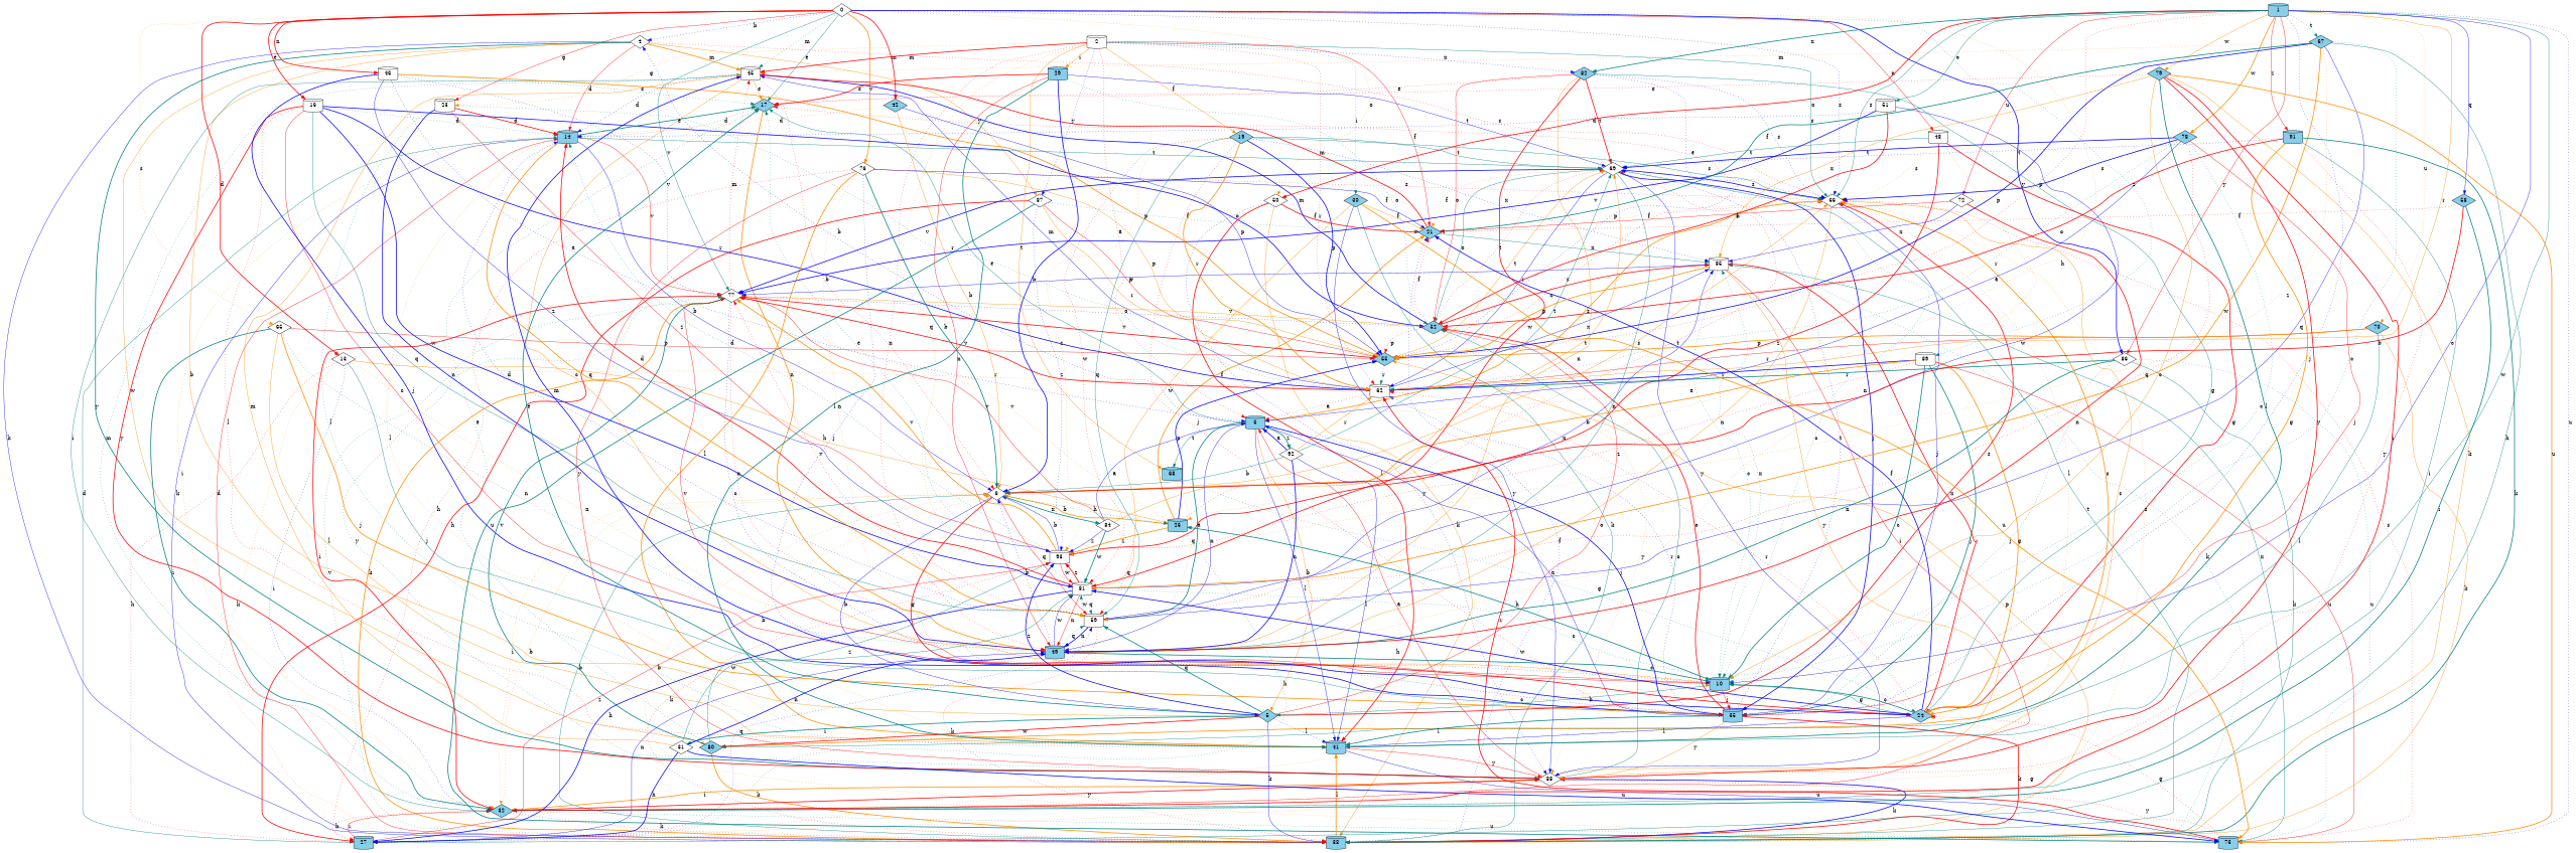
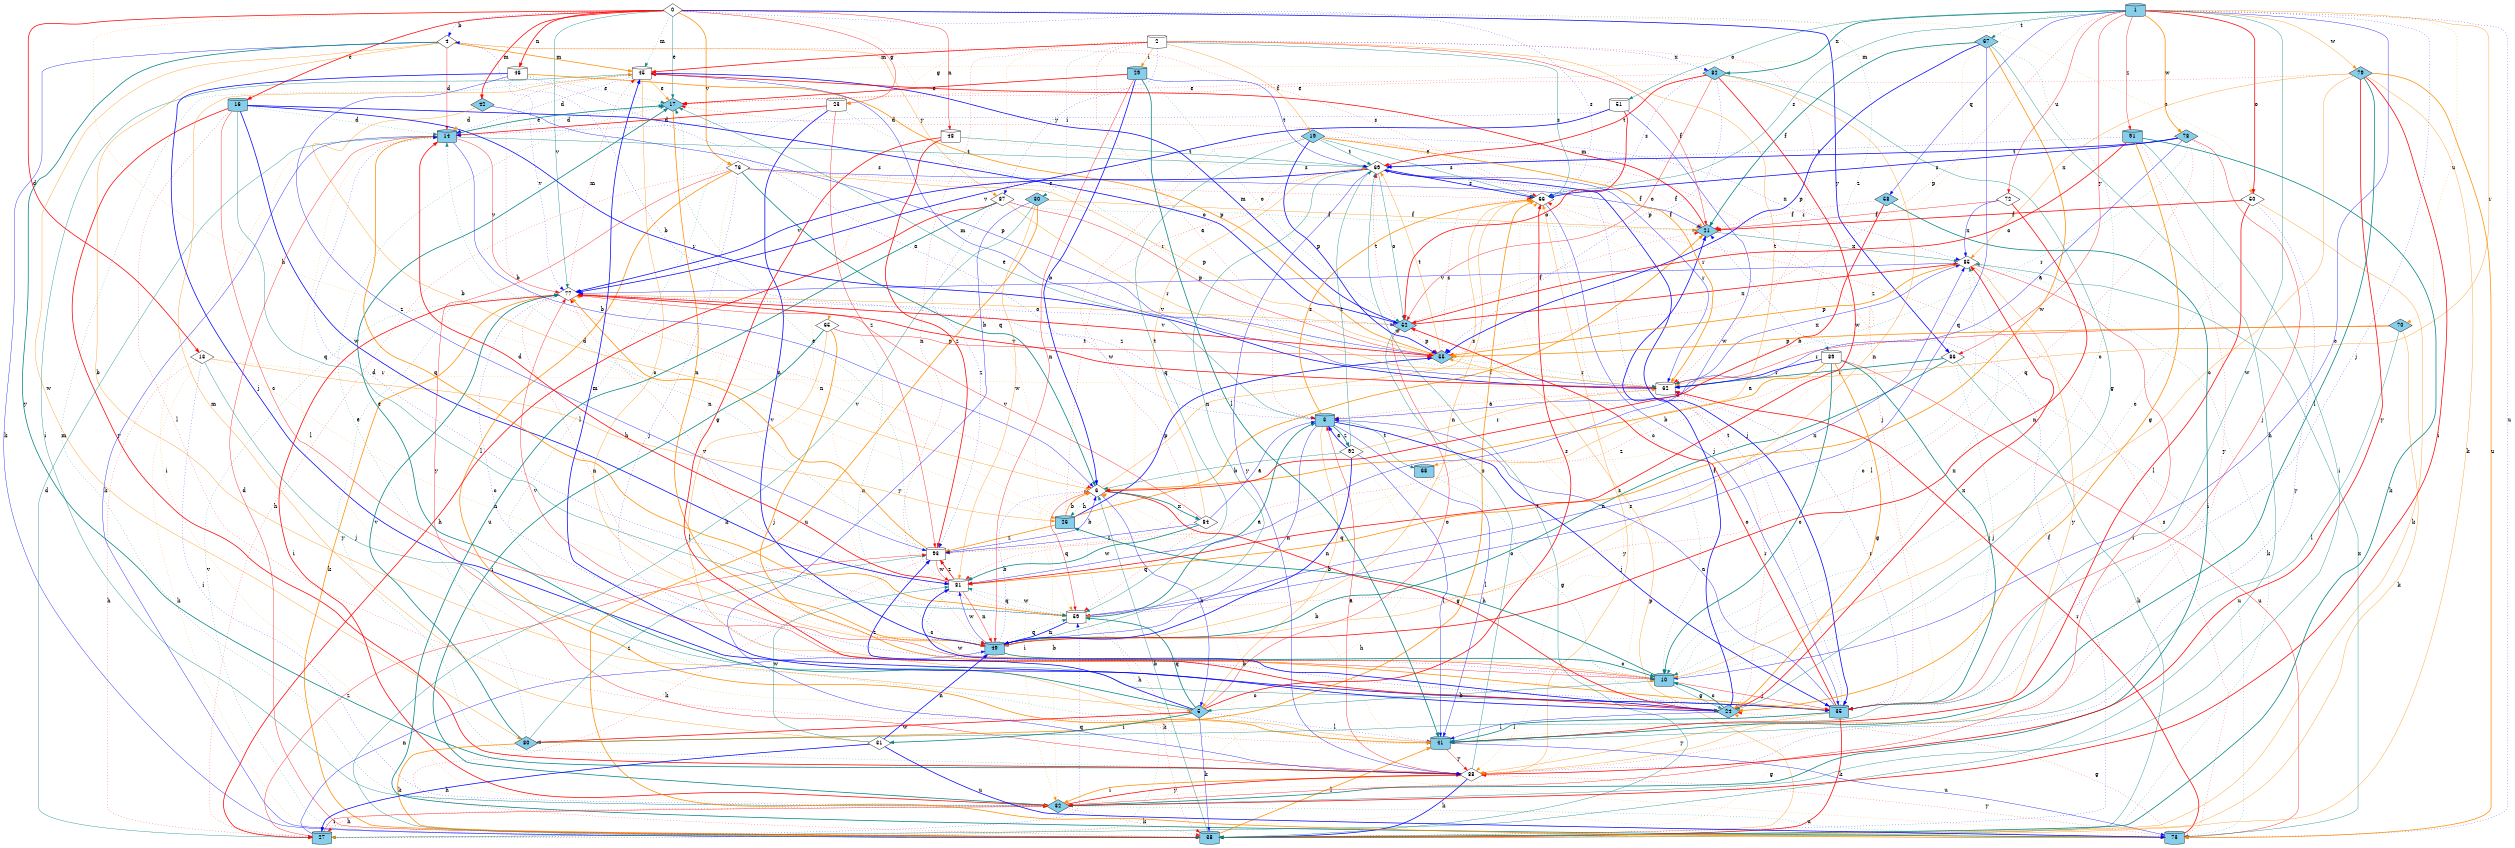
  strict digraph {
    node [fillcolor=skyblue shape=diamond style=filled]
    edge [color=red style=solid]
    0 [fillcolor=white]
    4 [fillcolor=white]
    13 [fillcolor=white]
-   16 [fillcolor=white shape=cylinder]
+   16 [shape=cylinder]
    17
    23 [fillcolor=white shape=cylinder]
    26 [shape=cylinder]
    42
    45 [fillcolor=white shape=cylinder]
    46 [fillcolor=white shape=cylinder]
    48 [fillcolor=white shape=cylinder]
    50 [fillcolor=white]
    65 [fillcolor=white]
    66 [fillcolor=white]
    76 [fillcolor=white]
    77 [fillcolor=white]
    86 [fillcolor=white]
    89 [fillcolor=white shape=cylinder]
    80
    87 [fillcolor=white]
    5
    14 [shape=cylinder]
    38 [shape=cylinder]
    88 [fillcolor=white]
    35 [shape=cylinder]
    62 [fillcolor=white shape=cylinder]
    49 [shape=cylinder]
    32
    27 [shape=cylinder]
    10 [shape=cylinder]
    59 [fillcolor=white shape=cylinder]
    41 [shape=cylinder]
    52
    81 [fillcolor=white shape=cylinder]
    93 [fillcolor=white shape=cylinder]
    55
    21
    6 [fillcolor=white]
    69 [fillcolor=white]
    3 [shape=cylinder]
    24
    73 [shape=cylinder]
    1 [shape=cylinder]
    51 [fillcolor=white shape=cylinder]
    58
    67
    70
    72 [fillcolor=white]
    78
    79
    82
    91 [shape=cylinder]
-   85 [fillcolor=white shape=cylinder]
+   85 [fillcolor=white]
    2 [fillcolor=white shape=cylinder]
    19
    29 [shape=cylinder]
    30
    68 [shape=cylinder]
    92 [fillcolor=white]
    31 [fillcolor=white]
    84 [fillcolor=white]
    0 -> 4 [color=blue label=b style=dotted]
    0 -> 13 [label=d style=bold]
    0 -> 16 [label=e style=bold]
    0 -> 17 [color=teal label=e]
    0 -> 23 [label=g]
    0 -> 26 [color=darkorange label=h style=dotted]
    0 -> 42 [label=m style=bold]
    0 -> 45 [color=teal label=m style=dotted]
    0 -> 46 [label=n style=bold]
    0 -> 48 [label=n]
    0 -> 50 [color=darkorange label=o style=dotted]
    0 -> 65 [color=darkorange label=s style=dotted]
    0 -> 66 [color=blue label=s style=dotted]
    0 -> 76 [color=darkorange label=v style=bold]
    0 -> 77 [color=teal label=v]
    0 -> 86 [color=blue label=y style=bold]
    0 -> 89 [color=teal label=z style=dotted]
    4 -> 45 [color=darkorange label=m style=bold]
    4 -> 66 [label=s style=dotted]
    4 -> 80 [color=darkorange label=w]
    4 -> 87 [color=darkorange label=y]
    4 -> 5 [color=darkorange label=b]
    4 -> 14 [label=d]
    4 -> 38 [color=blue label=k]
    4 -> 88 [color=teal label=y style=bold]
    13 -> 26 [color=darkorange label=h]
    13 -> 38 [color=darkorange label=k style=dotted]
    13 -> 35 [color=teal label=j]
    13 -> 62 [color=darkorange label=r style=dotted]
    13 -> 49 [color=darkorange label=n style=dotted]
    13 -> 32 [color=blue label=i style=dotted]
    13 -> 27 [label=h style=dotted]
    16 -> 14 [color=teal label=d style=dotted]
    16 -> 88 [label=y style=bold]
    16 -> 62 [color=blue label=r style=bold]
    16 -> 10 [label=c]
    16 -> 59 [color=teal label=q]
    16 -> 41 [label=l style=dotted]
    16 -> 52 [color=blue label=o style=bold]
    16 -> 81 [color=blue label=w style=bold]
    17 -> 14 [color=teal label=d style=dotted]
    17 -> 49 [color=darkorange label=n style=bold]
    23 -> 14 [label=d style=bold]
    23 -> 62 [color=teal label=r style=dotted]
    23 -> 49 [color=blue label=n style=bold]
    23 -> 41 [color=teal label=l style=dotted]
    23 -> 93 [label=z]
    26 -> 77 [color=darkorange label=v style=dotted]
    26 -> 27 [color=teal label=h style=dotted]
    26 -> 93 [color=darkorange label=z style=bold]
    26 -> 55 [color=blue label=p style=bold]
    26 -> 21 [color=darkorange label=f style=bold]
    26 -> 6 [color=darkorange label=b style=bold]
    26 -> 69 [label=t style=dotted]
    42 -> 14 [color=darkorange label=d style=dotted]
    42 -> 55 [color=blue label=p]
    42 -> 6 [color=darkorange label=b]
    45 -> 17 [color=darkorange label=e]
    45 -> 14 [color=blue label=d style=dotted]
    45 -> 32 [color=teal label=i]
    45 -> 10 [color=darkorange label=c]
    45 -> 6 [label=b style=dotted]
    46 -> 17 [color=teal label=e style=dotted]
    46 -> 77 [color=blue label=v style=dotted]
    46 -> 35 [color=blue label=j style=bold]
    46 -> 93 [color=blue label=z]
    46 -> 55 [color=darkorange label=p style=bold]
    46 -> 3 [color=blue label=a style=dotted]
    48 -> 66 [color=darkorange label=s style=dotted]
    48 -> 49 [color=darkorange label=n style=dotted]
    48 -> 93 [label=z style=bold]
    48 -> 69 [color=teal label=t]
    48 -> 24 [label=g style=bold]
    50 -> 38 [color=darkorange label=k]
    50 -> 88 [color=blue label=y style=dotted]
    50 -> 41 [label=l style=bold]
    50 -> 21 [label=f style=bold]
    65 -> 35 [color=darkorange label=j style=bold]
    65 -> 49 [color=teal label=n style=dotted]
    65 -> 32 [color=teal label=i style=bold]
    65 -> 41 [color=darkorange label=l]
    65 -> 55 [label=p]
    66 -> 17 [label=e style=dotted]
    66 -> 35 [color=blue label=j]
    66 -> 49 [color=darkorange label=n]
    66 -> 10 [color=teal label=c style=dotted]
    66 -> 41 [color=darkorange label=l style=dotted]
    66 -> 21 [color=darkorange label=f style=dotted]
    76 -> 66 [label=s style=dotted]
    76 -> 88 [label=y]
    76 -> 35 [color=blue label=j style=dotted]
    76 -> 49 [color=darkorange label=n style=dotted]
    76 -> 27 [label=h style=dotted]
    76 -> 41 [color=darkorange label=l style=bold]
    76 -> 55 [color=darkorange label=p]
    76 -> 21 [color=blue label=f]
    76 -> 6 [color=teal label=b style=bold]
    77 -> 45 [label=m style=dotted]
    77 -> 38 [color=darkorange label=k style=bold]
    77 -> 88 [color=teal label=y style=dotted]
    77 -> 49 [label=n style=dotted]
    77 -> 32 [label=i style=bold]
    77 -> 10 [color=blue label=c style=dotted]
    77 -> 52 [color=blue label=o style=dotted]
    86 -> 38 [color=teal label=k]
    86 -> 35 [color=teal label=j style=dotted]
    86 -> 62 [color=teal label=r style=bold]
    86 -> 49 [color=teal label=n style=bold]
    86 -> 73 [color=teal label=u style=dotted]
    89 -> 35 [color=teal label=j style=bold]
    89 -> 62 [color=blue label=r style=bold]
    89 -> 10 [color=teal label=c style=bold]
    89 -> 93 [label=z style=dotted]
    89 -> 6 [color=darkorange label=b style=bold]
    89 -> 3 [color=darkorange label=a style=dotted]
    89 -> 24 [color=darkorange label=g style=bold]
    89 -> 73 [label=u]
    80 -> 17 [color=teal label=e style=dotted]
    80 -> 66 [color=darkorange label=s style=bold]
    80 -> 77 [color=teal label=v style=bold]
    80 -> 38 [color=darkorange label=k style=bold]
    80 -> 93 [color=teal label=z]
    87 -> 62 [color=darkorange label=r]
    87 -> 27 [label=h style=bold]
    87 -> 93 [color=blue label=z style=dotted]
    87 -> 55 [label=p]
    87 -> 21 [color=teal label=f style=dotted]
    87 -> 73 [color=teal label=u style=bold]
    5 -> 17 [color=teal label=e style=bold]
    5 -> 66 [label=s style=bold]
    5 -> 80 [label=w style=bold]
    5 -> 38 [color=blue label=k]
    5 -> 10 [color=darkorange label=c style=dotted]
    5 -> 59 [color=teal label=q style=bold]
    5 -> 41 [color=blue label=l style=dotted]
    5 -> 52 [label=o]
    5 -> 93 [color=blue label=z style=bold]
    5 -> 31 [color=teal label=i style=bold]
    14 -> 17 [color=teal label=e style=bold]
    14 -> 77 [label=v]
    14 -> 38 [color=blue label=k]
    14 -> 32 [color=darkorange label=i style=dotted]
    14 -> 59 [color=darkorange label=q style=bold]
    14 -> 41 [color=darkorange label=l style=dotted]
    14 -> 6 [color=blue label=b]
    14 -> 69 [color=teal label=t]
    38 -> 77 [color=teal label=v style=dotted]
    38 -> 14 [label=d]
    38 -> 41 [color=darkorange label=l style=bold]
    38 -> 55 [color=darkorange label=p]
    38 -> 21 [color=blue label=f style=dotted]
    38 -> 6 [color=teal label=b]
    38 -> 69 [color=teal label=t]
    88 -> 66 [color=darkorange label=s]
    88 -> 38 [color=blue label=k style=bold]
    88 -> 32 [color=darkorange label=i style=bold]
    88 -> 52 [color=teal label=o]
    88 -> 3 [label=a]
    35 -> 38 [label=k style=bold]
    35 -> 88 [color=darkorange label=y]
    35 -> 62 [color=blue label=r style=dotted]
    35 -> 41 [color=teal label=l style=bold]
    35 -> 52 [label=o style=bold]
    35 -> 69 [color=blue label=t style=dotted]
    35 -> 3 [color=blue label=a]
    62 -> 45 [color=blue label=m]
    62 -> 77 [label=v style=bold]
    62 -> 3 [label=a style=dotted]
    62 -> 85 [color=blue label=x]
    49 -> 10 [color=teal label=c style=bold]
    49 -> 59 [color=teal label=q style=dotted]
    49 -> 81 [color=blue label=w]
    49 -> 6 [color=blue label=b style=dotted]
    32 -> 45 [color=teal label=m style=dotted]
    32 -> 66 [color=darkorange label=s style=dotted]
    32 -> 38 [label=k style=dotted]
    32 -> 88 [label=y style=bold]
    32 -> 27 [label=h style=dotted]
    32 -> 6 [color=darkorange label=b style=dotted]
    32 -> 73 [color=teal label=u style=dotted]
    27 -> 14 [color=teal label=d]
    27 -> 49 [color=blue label=n]
    27 -> 32 [label=i]
    27 -> 59 [color=blue label=q style=dotted]
    27 -> 93 [label=z]
    27 -> 24 [color=darkorange label=g style=dotted]
    10 -> 26 [color=teal label=h style=bold]
    10 -> 77 [label=v]
    10 -> 5 [color=teal label=b]
    10 -> 35 [label=j]
    10 -> 24 [color=teal label=g]
    10 -> 85 [color=teal label=x style=dotted]
    59 -> 77 [label=v style=dotted]
    59 -> 14 [color=blue label=d style=dotted]
    59 -> 38 [label=k style=dotted]
    59 -> 49 [color=blue label=n style=bold]
    59 -> 81 [color=teal label=w style=dotted]
    59 -> 3 [color=teal label=a style=bold]
    59 -> 85 [color=blue label=x]
    41 -> 88 [label=y]
    41 -> 6 [color=darkorange label=b style=dotted]
    41 -> 73 [color=blue label=u]
    52 -> 45 [color=blue label=m style=bold]
    52 -> 77 [color=darkorange label=v]
    52 -> 88 [color=darkorange label=y style=dotted]
    52 -> 55 [label=p style=dotted]
    52 -> 21 [label=f style=dotted]
    52 -> 69 [label=t style=dotted]
    52 -> 85 [label=x style=bold]
    81 -> 17 [color=teal label=e style=dotted]
    81 -> 14 [label=d style=bold]
    81 -> 49 [label=n]
-   81 -> 27 [color=blue label=h style=bold]
    81 -> 10 [color=teal label=c style=dotted]
    81 -> 59 [color=teal label=q style=dotted]
    81 -> 93 [label=z style=bold]
    93 -> 77 [color=darkorange label=v style=bold]
    93 -> 14 [color=teal label=d style=dotted]
    93 -> 38 [label=k style=dotted]
    93 -> 81 [label=w]
    93 -> 6 [color=blue label=b]
    55 -> 66 [label=s style=dotted]
    55 -> 77 [label=v style=bold]
    55 -> 62 [color=teal label=r style=dotted]
    55 -> 69 [color=darkorange label=t]
    21 -> 45 [label=m style=bold]
    21 -> 85 [color=teal label=x]
    6 -> 26 [color=teal label=h style=dotted]
    6 -> 66 [color=darkorange label=s]
    6 -> 5 [color=blue label=b]
    6 -> 32 [color=darkorange label=i style=dotted]
    6 -> 59 [label=q]
    6 -> 24 [label=g style=bold]
    6 -> 84 [color=teal label=x style=bold]
    69 -> 66 [color=blue label=s style=bold]
    69 -> 77 [color=blue label=v style=bold]
    69 -> 88 [color=blue label=y]
    69 -> 35 [color=blue label=j style=bold]
    69 -> 62 [color=blue label=r]
    69 -> 49 [color=teal label=n]
    69 -> 52 [color=teal label=o]
    69 -> 21 [color=darkorange label=f style=dotted]
    3 -> 4 [color=blue label=b style=dotted]
    3 -> 17 [color=teal label=e]
    3 -> 66 [color=darkorange label=s style=bold]
    3 -> 5 [color=darkorange label=b]
    3 -> 35 [color=blue label=j style=bold]
    3 -> 49 [color=blue label=n]
    3 -> 41 [color=blue label=l]
    3 -> 68 [color=teal label=t]
    3 -> 92 [color=teal label=z style=bold]
    24 -> 45 [color=blue label=m style=bold]
    24 -> 62 [label=r style=dotted]
    24 -> 10 [color=teal label=c style=bold]
    24 -> 41 [color=blue label=l]
    24 -> 81 [color=blue label=w style=bold]
    24 -> 21 [color=blue label=f style=bold]
    24 -> 85 [label=x style=bold]
    73 -> 66 [label=s style=dotted]
    73 -> 88 [label=y style=dotted]
    73 -> 62 [label=r style=bold]
    73 -> 6 [color=darkorange label=b style=dotted]
    73 -> 24 [label=g style=dotted]
    73 -> 85 [color=teal label=x]
    1 -> 50 [label=o style=bold]
    1 -> 66 [color=teal label=s]
    1 -> 86 [label=y]
    1 -> 80 [color=teal label=w]
    1 -> 35 [color=blue label=j style=dotted]
    1 -> 62 [color=darkorange label=r]
    1 -> 10 [color=blue label=c]
    1 -> 55 [label=p style=dotted]
    1 -> 73 [color=blue label=u style=dotted]
    1 -> 51 [color=teal label=o]
    1 -> 58 [color=blue label=q]
    1 -> 67 [color=teal label=t style=dotted]
    1 -> 70 [color=darkorange label=u style=dotted]
    1 -> 72 [label=u]
    1 -> 78 [color=darkorange label=w style=bold]
    1 -> 79 [color=darkorange label=w]
    1 -> 82 [color=teal label=x style=bold]
    1 -> 91 [label=z]
    51 -> 77 [color=blue label=v style=bold]
    51 -> 14 [color=blue label=d style=dotted]
    51 -> 52 [label=o style=bold]
    51 -> 81 [color=blue label=w]
    58 -> 32 [color=teal label=i style=bold]
    58 -> 21 [label=f style=dotted]
    58 -> 6 [label=b style=bold]
    67 -> 45 [color=darkorange label=m style=dotted]
    67 -> 27 [color=teal label=h]
    67 -> 10 [color=teal label=c style=dotted]
    67 -> 59 [color=blue label=q]
    67 -> 81 [color=darkorange label=w style=bold]
    67 -> 93 [color=darkorange label=z style=dotted]
    67 -> 55 [color=blue label=p style=bold]
    67 -> 21 [color=teal label=f style=bold]
    70 -> 38 [color=darkorange label=k]
    70 -> 62 [label=r]
    70 -> 41 [color=teal label=l]
    70 -> 55 [color=darkorange label=p style=bold]
    72 -> 49 [label=n style=bold]
    72 -> 21 [label=f]
    72 -> 85 [color=blue label=x]
    78 -> 66 [color=blue label=s style=bold]
    78 -> 35 [label=j]
    78 -> 62 [color=teal label=r style=dotted]
    78 -> 10 [color=teal label=c style=dotted]
    78 -> 59 [label=q style=dotted]
    78 -> 69 [color=blue label=t style=bold]
    78 -> 3 [color=blue label=a]
    79 -> 17 [label=e style=dotted]
    79 -> 38 [color=darkorange label=k]
    79 -> 88 [label=y style=bold]
    79 -> 32 [label=i style=bold]
    79 -> 10 [color=darkorange label=c]
    79 -> 41 [color=teal label=l style=bold]
    79 -> 73 [color=darkorange label=u style=bold]
    79 -> 85 [color=darkorange label=x]
    82 -> 17 [label=e style=dotted]
    82 -> 66 [color=blue label=s style=dotted]
    82 -> 49 [color=darkorange label=n]
    82 -> 52 [label=o]
    82 -> 81 [label=w style=bold]
    82 -> 55 [color=blue label=p style=dotted]
    82 -> 69 [label=t style=bold]
    82 -> 24 [color=teal label=g]
    91 -> 38 [color=teal label=k style=bold]
    91 -> 88 [label=y style=dotted]
    91 -> 32 [color=teal label=i]
    91 -> 52 [label=o style=bold]
    91 -> 69 [color=blue label=t style=dotted]
    91 -> 24 [color=darkorange label=g style=bold]
    85 -> 77 [color=blue label=v]
    85 -> 38 [color=teal label=k style=dotted]
    85 -> 88 [color=darkorange label=y]
    85 -> 32 [label=i]
    85 -> 10 [color=teal label=c style=dotted]
    85 -> 55 [color=darkorange label=p style=bold]
    2 -> 23 [color=darkorange label=g style=dotted]
    2 -> 45 [label=m style=bold]
    2 -> 66 [color=teal label=s]
    2 -> 87 [color=blue label=y style=dotted]
    2 -> 62 [label=r style=dotted]
    2 -> 49 [label=n style=dotted]
    2 -> 59 [color=darkorange label=q style=dotted]
    2 -> 21 [label=f]
    2 -> 3 [label=a style=dotted]
    2 -> 82 [color=blue label=x style=dotted]
    2 -> 19 [color=darkorange label=f]
    2 -> 29 [color=darkorange label=i]
    2 -> 30 [color=teal label=i style=dotted]
    2 -> 68 [color=darkorange label=t]
    19 -> 66 [color=teal label=s]
    19 -> 35 [label=j style=dotted]
    19 -> 62 [color=darkorange label=r style=bold]
    19 -> 59 [color=teal label=q]
    19 -> 81 [label=w style=dotted]
    19 -> 93 [color=darkorange label=z style=dotted]
    19 -> 55 [color=blue label=p style=bold]
    19 -> 69 [color=teal label=t]
    19 -> 85 [color=blue label=x style=dotted]
    29 -> 17 [label=e style=bold]
    29 -> 49 [label=n]
    29 -> 41 [color=teal label=l style=bold]
    29 -> 52 [color=teal label=o style=dotted]
    29 -> 6 [color=blue label=b style=bold]
    29 -> 69 [color=blue label=t]
    30 -> 38 [color=teal label=k]
    30 -> 88 [color=blue label=y]
    30 -> 81 [color=darkorange label=w]
    30 -> 21 [color=darkorange label=f]
    30 -> 73 [color=darkorange label=u style=bold]
    68 -> 59 [color=darkorange label=q style=dotted]
    68 -> 24 [color=teal label=g style=dotted]
    92 -> 62 [color=darkorange label=r]
    92 -> 49 [color=blue label=n style=bold]
    92 -> 27 [color=darkorange label=h style=dotted]
    92 -> 41 [color=blue label=l]
    92 -> 6 [color=teal label=b]
    92 -> 69 [color=teal label=t]
    92 -> 3 [color=blue label=a style=bold]
    31 -> 45 [color=darkorange label=m]
    31 -> 49 [color=blue label=n style=bold]
    31 -> 27 [color=blue label=h style=bold]
    31 -> 81 [color=teal label=w]
    31 -> 73 [color=blue label=u style=bold]
    84 -> 77 [label=v]
    84 -> 59 [label=q style=dotted]
    84 -> 81 [color=teal label=w style=bold]
    84 -> 93 [color=blue label=z]
    84 -> 69 [color=darkorange label=t]
    84 -> 3 [color=blue label=a]
  }
